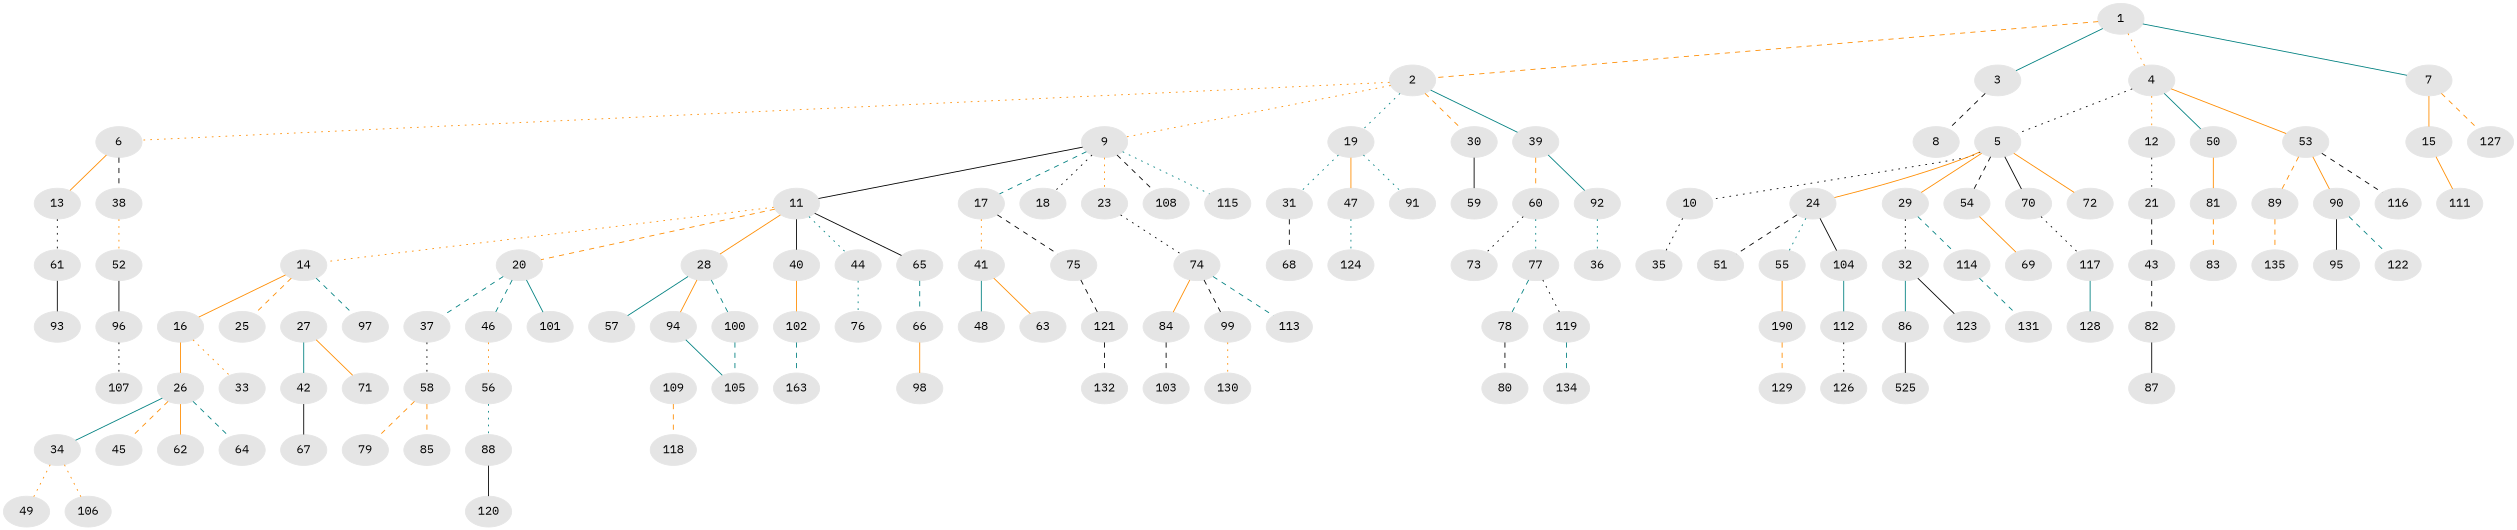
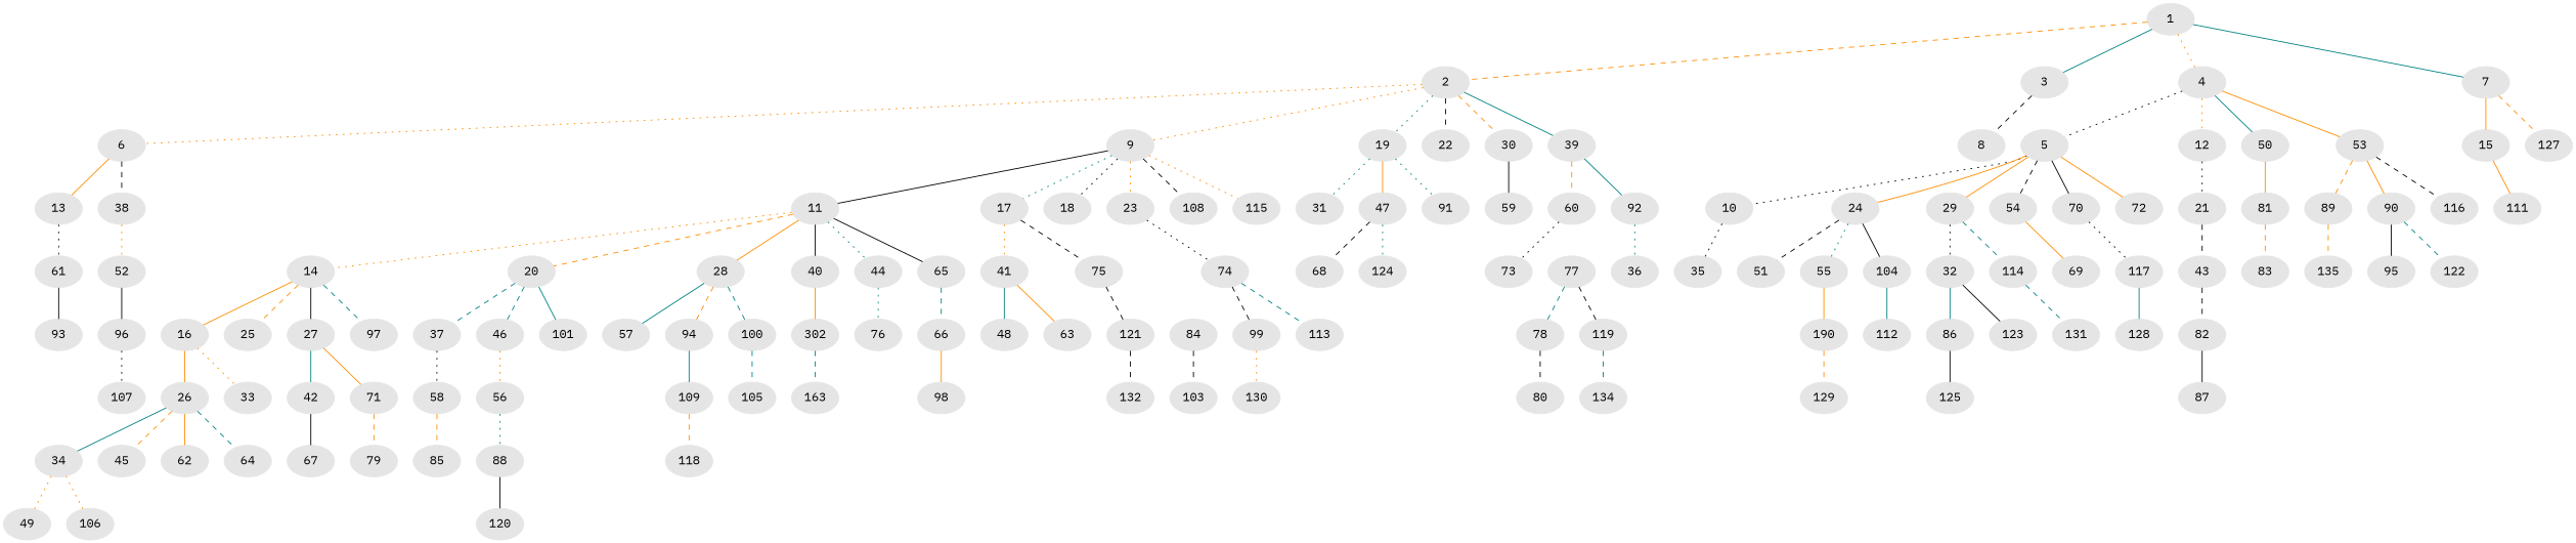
  graph {
    fontname="IBM Plex Mono"
    node [color=gray90 fontname="IBM Plex Mono" style=filled]
    edge [color=darkorange fontname="IBM Plex Mono" style=solid]
    1
    2
    3
    4
    7
    6
    9
    19
+   22
    30
    39
    8
    5
    12
    50
    53
    15
    127
    13
    38
    11
    17
    18
    23
    108
    115
    31
    47
    91
    59
    60
    92
    10
    24
    29
    54
    70
    72
    21
    81
    89
    90
    116
    35
    51
    55
    104
    32
    114
    69
    117
    61
    52
    111
    14
    20
    28
    40
    44
    65
    41
    75
    74
    16
    25
    27
    97
    37
    46
    101
    57
    94
    100
-   102
+   102 [label=302]
    76
    66
    43
    93
    26
    33
    42
    71
    34
    45
    62
    64
    48
    63
    121
    68
    124
    58
    56
    82
    84
    99
    113
    n98 [label=190]
    112
    49
    106
    67
    109
    105
    86
    123
    131
-   125 [label=525]
+   125
    79
    85
    96
    73
    77
    36
    n115 [label=163]
    87
    88
    83
    107
    135
    95
    122
    129
    120
    78
    119
    98
    128
    103
    130
    132
    80
    134
    118
-   126
    1 -- 2 [style=dashed]
    1 -- 3 [color=teal]
    1 -- 4 [style=dotted]
    1 -- 7 [color=teal]
    2 -- 6 [style=dotted]
    2 -- 9 [style=dotted]
    2 -- 19 [color=teal style=dotted]
+   2 -- 22 [color=black style=dashed]
    2 -- 30 [style=dashed]
    2 -- 39 [color=teal]
    3 -- 8 [color=black style=dashed]
    4 -- 5 [color=black style=dotted]
    4 -- 12 [style=dotted]
    4 -- 50 [color=teal]
    4 -- 53
    7 -- 15
    7 -- 127 [style=dashed]
    6 -- 13
    6 -- 38 [color=black style=dashed]
    9 -- 11 [color=black]
-   9 -- 17 [color=teal style=dashed]
+   9 -- 17 [color=teal style=dotted]
    9 -- 18 [color=black style=dotted]
    9 -- 23 [style=dotted]
    9 -- 108 [color=black style=dashed]
-   9 -- 115 [color=teal style=dotted]
+   9 -- 115 [style=dotted]
    19 -- 31 [color=teal style=dotted]
    19 -- 47
    19 -- 91 [color=teal style=dotted]
    30 -- 59 [color=black]
    39 -- 60 [style=dashed]
    39 -- 92 [color=teal]
    5 -- 10 [color=black style=dotted]
    5 -- 24
    5 -- 29
    5 -- 54 [color=black style=dashed]
    5 -- 70 [color=black]
    5 -- 72
    12 -- 21 [color=black style=dotted]
    50 -- 81
    53 -- 89 [style=dashed]
    53 -- 90
    53 -- 116 [color=black style=dashed]
    15 -- 111
    13 -- 61 [color=black style=dotted]
    38 -- 52 [style=dotted]
    11 -- 14 [style=dotted]
    11 -- 20 [style=dashed]
    11 -- 28
    11 -- 40 [color=black]
    11 -- 44 [color=teal style=dotted]
    11 -- 65 [color=black]
    17 -- 41 [style=dotted]
    17 -- 75 [color=black style=dashed]
    23 -- 74 [color=black style=dotted]
-   31 -- 68 [color=black style=dashed]
+   47 -- 68 [color=black style=dashed]
    47 -- 124 [color=teal style=dotted]
    60 -- 73 [color=black style=dotted]
-   60 -- 77 [color=teal style=dotted]
    92 -- 36 [color=teal style=dotted]
    10 -- 35 [color=black style=dotted]
    24 -- 51 [color=black style=dashed]
    24 -- 55 [color=teal style=dotted]
    24 -- 104 [color=black]
    29 -- 32 [color=black style=dotted]
    29 -- 114 [color=teal style=dashed]
    54 -- 69
    70 -- 117 [color=black style=dotted]
    21 -- 43 [color=black style=dashed]
    81 -- 83 [style=dashed]
    89 -- 135 [style=dashed]
    90 -- 95 [color=black]
    90 -- 122 [color=teal style=dashed]
    55 -- n98
    104 -- 112 [color=teal]
    32 -- 86 [color=teal]
    32 -- 123 [color=black]
    114 -- 131 [color=teal style=dashed]
    117 -- 128 [color=teal]
    61 -- 93 [color=black]
    52 -- 96 [color=black]
    14 -- 16
    14 -- 25 [style=dashed]
+   14 -- 27 [color=black]
    14 -- 97 [color=teal style=dashed]
    20 -- 37 [color=teal style=dashed]
    20 -- 46 [color=teal style=dashed]
    20 -- 101 [color=teal]
    28 -- 57 [color=teal]
-   28 -- 94
+   28 -- 94 [style=dashed]
    28 -- 100 [color=teal style=dashed]
    40 -- 102
    44 -- 76 [color=teal style=dotted]
    65 -- 66 [color=teal style=dashed]
    41 -- 48 [color=teal]
    41 -- 63
    75 -- 121 [color=black style=dashed]
-   74 -- 84
    74 -- 99 [color=black style=dashed]
    74 -- 113 [color=teal style=dashed]
    16 -- 26
    16 -- 33 [style=dotted]
    27 -- 42 [color=teal]
    27 -- 71
    37 -- 58 [color=black style=dotted]
    46 -- 56 [style=dotted]
-   94 -- 105 [color=teal]
+   94 -- 109 [color=teal]
    100 -- 105 [color=teal style=dashed]
    102 -- n115 [color=teal style=dashed]
    66 -- 98
    43 -- 82 [color=black style=dashed]
    26 -- 34 [color=teal]
    26 -- 45 [style=dashed]
    26 -- 62
    26 -- 64 [color=teal style=dashed]
    42 -- 67 [color=black]
    34 -- 49 [style=dotted]
    34 -- 106 [style=dotted]
    121 -- 132 [color=black style=dashed]
-   58 -- 79 [style=dashed]
+   71 -- 79 [style=dashed]
    58 -- 85 [style=dashed]
    56 -- 88 [color=teal style=dotted]
    82 -- 87 [color=black]
    84 -- 103 [color=black style=dashed]
    99 -- 130 [style=dotted]
    n98 -- 129 [style=dashed]
-   112 -- 126 [color=black style=dotted]
    109 -- 118 [style=dashed]
    86 -- 125 [color=black]
    96 -- 107 [color=black style=dotted]
    77 -- 78 [color=teal style=dashed]
-   77 -- 119 [color=black style=dotted]
+   77 -- 119 [color=black style=dashed]
    88 -- 120 [color=black]
    78 -- 80 [color=black style=dashed]
    119 -- 134 [color=teal style=dashed]
  }
